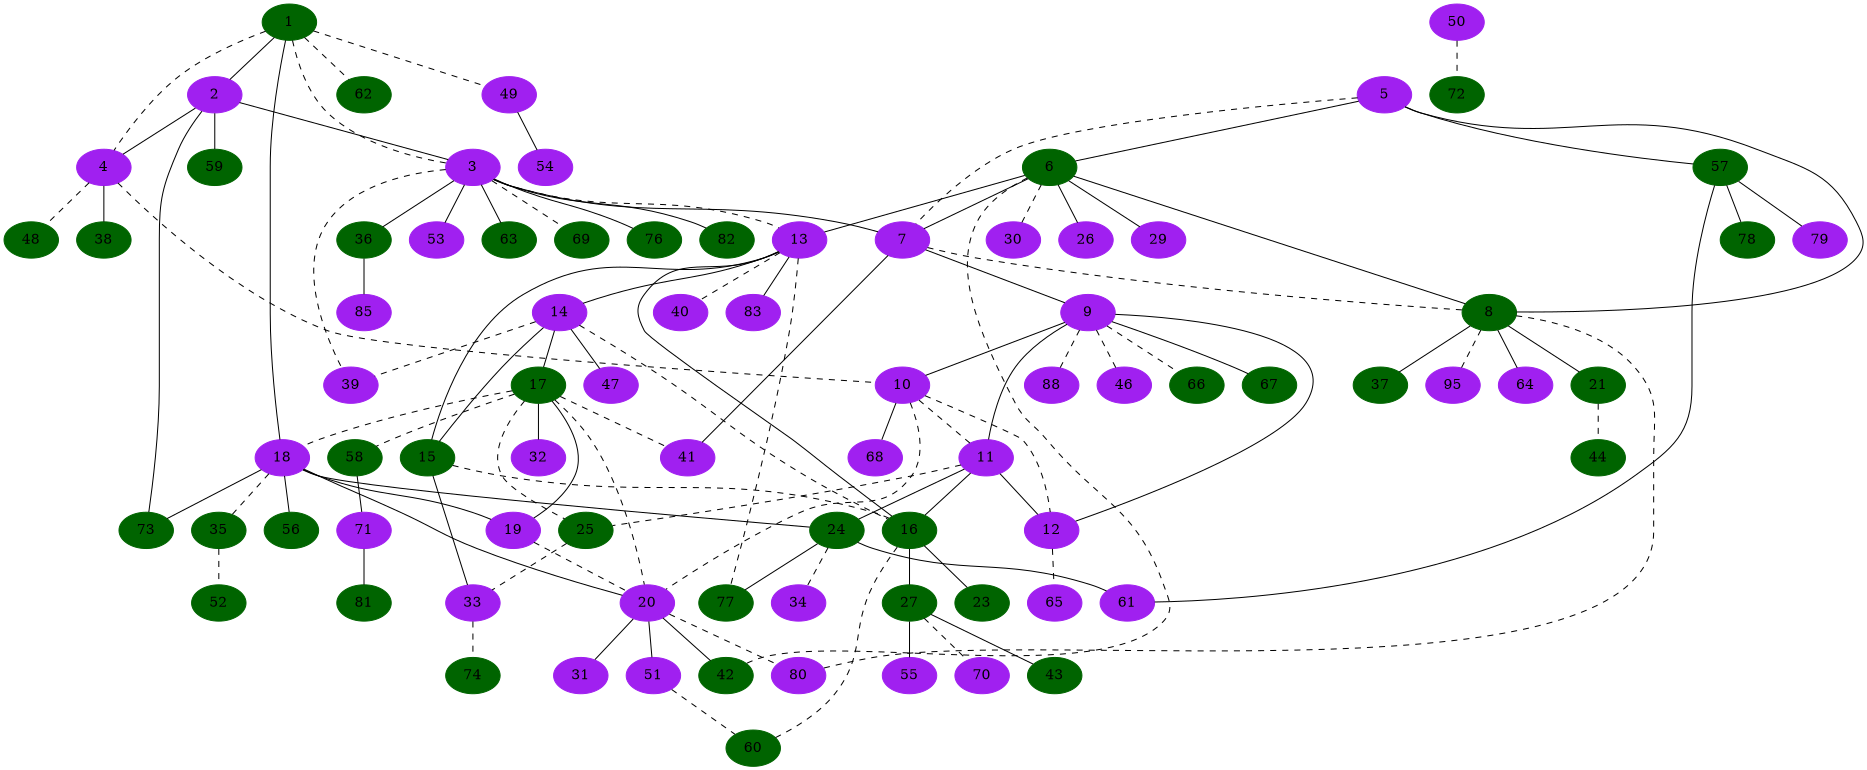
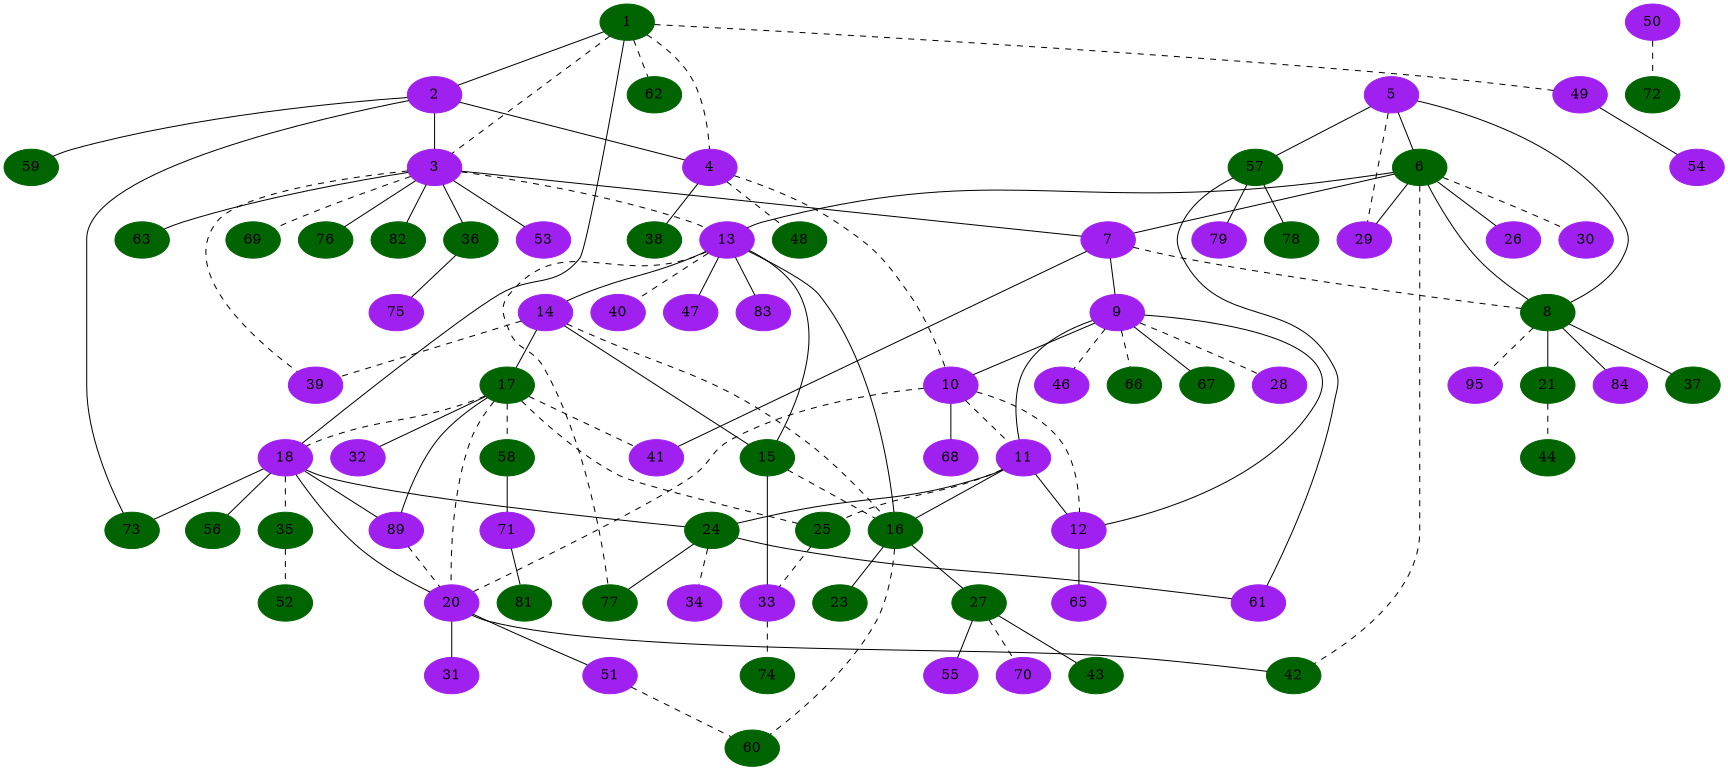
  graph {
    node [color=purple style=filled]
    edge [style=solid]
    1 [color=darkgreen]
    2
    3
    4
    18
    49
    62 [color=darkgreen]
    59 [color=darkgreen]
    73 [color=darkgreen]
    7
    13
    36 [color=darkgreen]
    53
    63 [color=darkgreen]
    69 [color=darkgreen]
    76 [color=darkgreen]
    82 [color=darkgreen]
    39
    10
    38 [color=darkgreen]
    48 [color=darkgreen]
-   19
+   19 [label=89]
    20
    24 [color=darkgreen]
    35 [color=darkgreen]
    56 [color=darkgreen]
    54
    8 [color=darkgreen]
    9
    41
    16 [color=darkgreen]
    14
    15 [color=darkgreen]
    40
    47
    77 [color=darkgreen]
    83
-   75 [label=85]
+   75
    11
    12
    68
    5
    6 [color=darkgreen]
    57 [color=darkgreen]
    26
    29
    30
    42 [color=darkgreen]
    21 [color=darkgreen]
    37 [color=darkgreen]
    n51 [label=95]
-   64
-   80
+   64 [label=84]
    61
    78 [color=darkgreen]
    79
-   28 [label=88]
+   28
    46
    66 [color=darkgreen]
    67 [color=darkgreen]
    44 [color=darkgreen]
    25 [color=darkgreen]
    65
    31
    51
    23 [color=darkgreen]
    27 [color=darkgreen]
    60 [color=darkgreen]
    34
    33
    17 [color=darkgreen]
    32
    58 [color=darkgreen]
    74 [color=darkgreen]
    43 [color=darkgreen]
    55
    70
    71
    52 [color=darkgreen]
    72 [color=darkgreen]
    50
    81 [color=darkgreen]
    1 -- 2
    1 -- 3 [style=dashed]
    1 -- 4 [style=dashed]
    1 -- 18
    1 -- 49 [style=dashed]
    1 -- 62 [style=dashed]
    2 -- 3
    2 -- 4
    2 -- 59
    2 -- 73
    3 -- 7
    3 -- 13 [style=dashed]
    3 -- 36
    3 -- 53
    3 -- 63
    3 -- 69 [style=dashed]
    3 -- 76
    3 -- 82
    3 -- 39 [style=dashed]
    4 -- 10 [style=dashed]
    4 -- 38
    4 -- 48 [style=dashed]
    18 -- 73
    18 -- 19
    18 -- 20
    18 -- 24
    18 -- 35 [style=dashed]
    18 -- 56
    49 -- 54
    7 -- 8 [style=dashed]
    7 -- 9
    7 -- 41
    13 -- 16
    13 -- 14
    13 -- 15
    13 -- 40 [style=dashed]
-   14 -- 47
+   13 -- 47
    13 -- 77 [style=dashed]
    13 -- 83
    36 -- 75
    10 -- 20 [style=dashed]
    10 -- 11 [style=dashed]
    10 -- 12 [style=dashed]
    10 -- 68
    19 -- 20 [style=dashed]
    20 -- 42
-   20 -- 80 [style=dashed]
    20 -- 31
    20 -- 51
    24 -- 77
    24 -- 61
    24 -- 34 [style=dashed]
    35 -- 52 [style=dashed]
    8 -- 21
    8 -- 37
    8 -- n51 [style=dashed]
    8 -- 64
-   8 -- 80 [style=dashed]
    9 -- 10
    9 -- 11
    9 -- 12
    9 -- 28 [style=dashed]
    9 -- 46 [style=dashed]
    9 -- 66 [style=dashed]
    9 -- 67
    16 -- 23
    16 -- 27
    16 -- 60 [style=dashed]
    14 -- 39 [style=dashed]
    14 -- 16 [style=dashed]
    14 -- 15
    14 -- 17
    15 -- 16 [style=dashed]
    15 -- 33
    11 -- 24
    11 -- 16
    11 -- 12
    11 -- 25 [style=dashed]
-   12 -- 65 [style=dashed]
-   5 -- 7 [style=dashed]
+   12 -- 65
+   5 -- 29 [style=dashed]
    5 -- 8
    5 -- 6
    5 -- 57
    6 -- 7
    6 -- 13
    6 -- 8
    6 -- 26
    6 -- 29
    6 -- 30 [style=dashed]
    6 -- 42 [style=dashed]
    57 -- 61
    57 -- 78
    57 -- 79
    21 -- 44 [style=dashed]
    25 -- 33 [style=dashed]
    51 -- 60 [style=dashed]
    27 -- 43
    27 -- 55
    27 -- 70 [style=dashed]
    33 -- 74 [style=dashed]
    17 -- 18 [style=dashed]
    17 -- 19
    17 -- 20 [style=dashed]
    17 -- 41 [style=dashed]
    17 -- 25 [style=dashed]
    17 -- 32
    17 -- 58 [style=dashed]
    58 -- 71
    71 -- 81
    50 -- 72 [style=dashed]
  }
